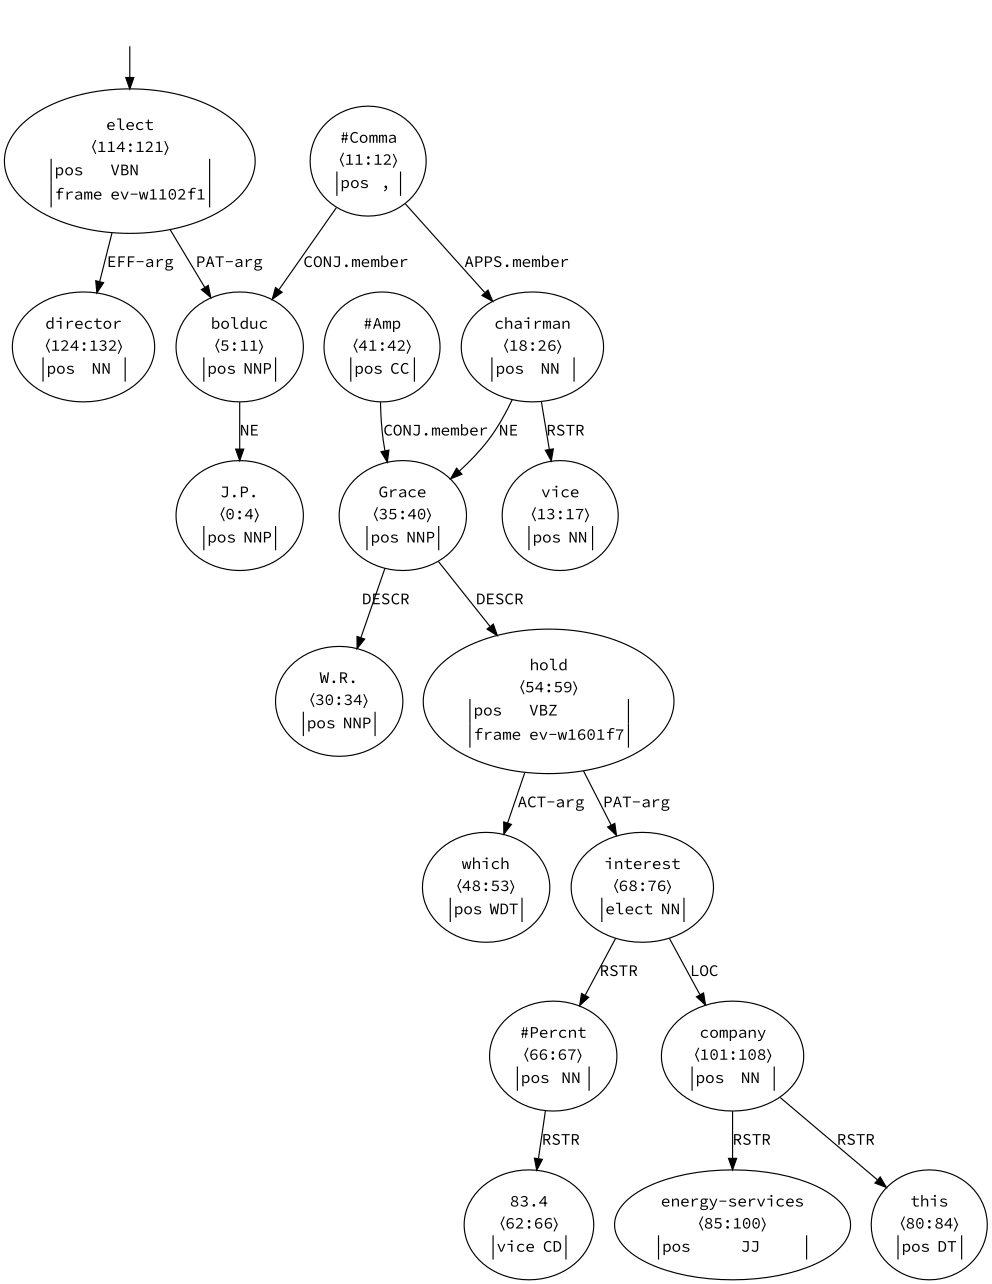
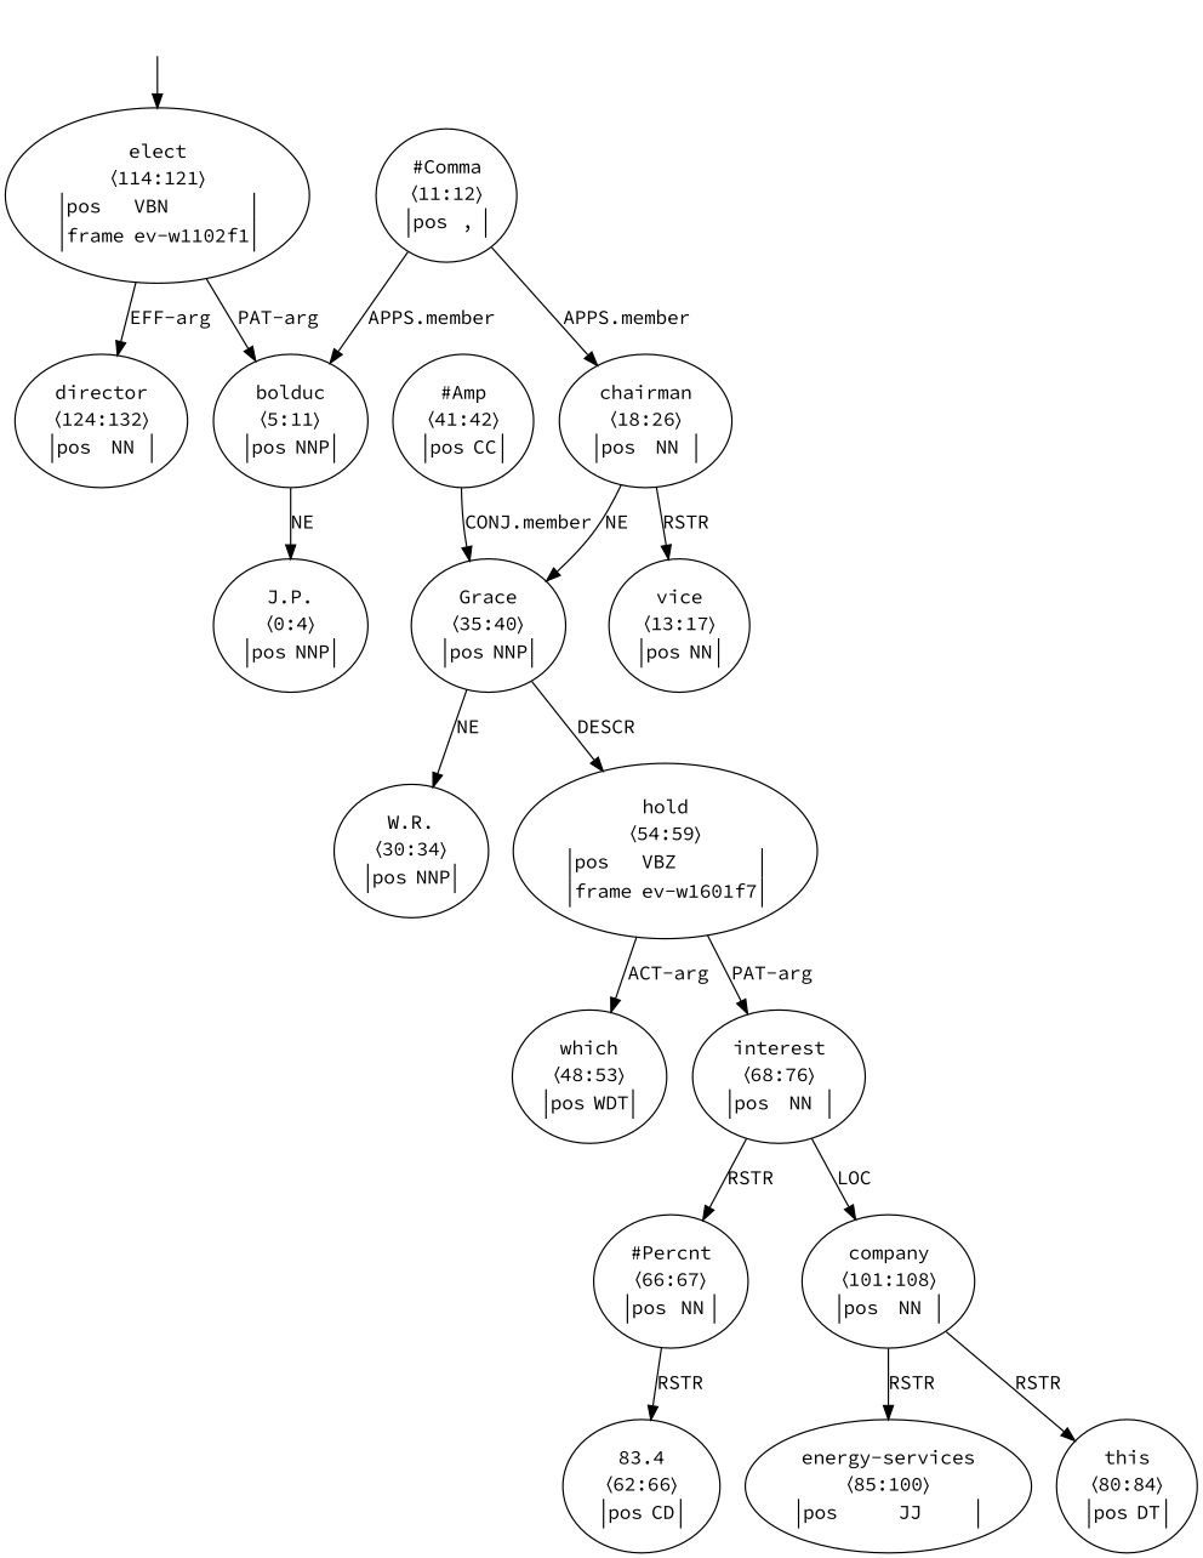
  digraph {
    fontname="Source Code Pro"
    node [fontname="Source Code Pro"]
    edge [fontname="Source Code Pro"]
    top [style=invis]
    n2 [label=<<table align="center" border="0" cellspacing="0"><tr><td colspan="2">elect</td></tr><tr><td colspan="2">〈114:121〉</td></tr><tr><td sides="l" border="1" align="left">pos</td><td sides="r" border="1" align="left">VBN</td></tr><tr><td sides="l" border="1" align="left">frame</td><td sides="r" border="1" align="left">ev-w1102f1</td></tr></table>>]
    n3 [label=<<table align="center" border="0" cellspacing="0"><tr><td colspan="2">bolduc</td></tr><tr><td colspan="2">〈5:11〉</td></tr><tr><td sides="l" border="1" align="left">pos</td><td sides="r" border="1" align="left">NNP</td></tr></table>>]
    n4 [label=<<table align="center" border="0" cellspacing="0"><tr><td colspan="2">director</td></tr><tr><td colspan="2">〈124:132〉</td></tr><tr><td sides="l" border="1" align="left">pos</td><td sides="r" border="1" align="left">NN</td></tr></table>>]
    n5 [label=<<table align="center" border="0" cellspacing="0"><tr><td colspan="2">J.P.</td></tr><tr><td colspan="2">〈0:4〉</td></tr><tr><td sides="l" border="1" align="left">pos</td><td sides="r" border="1" align="left">NNP</td></tr></table>>]
    n6 [label=<<table align="center" border="0" cellspacing="0"><tr><td colspan="2">chairman</td></tr><tr><td colspan="2">〈18:26〉</td></tr><tr><td sides="l" border="1" align="left">pos</td><td sides="r" border="1" align="left">NN</td></tr></table>>]
    n7 [label=<<table align="center" border="0" cellspacing="0"><tr><td colspan="2">vice</td></tr><tr><td colspan="2">〈13:17〉</td></tr><tr><td sides="l" border="1" align="left">pos</td><td sides="r" border="1" align="left">NN</td></tr></table>>]
    n8 [label=<<table align="center" border="0" cellspacing="0"><tr><td colspan="2">Grace</td></tr><tr><td colspan="2">〈35:40〉</td></tr><tr><td sides="l" border="1" align="left">pos</td><td sides="r" border="1" align="left">NNP</td></tr></table>>]
    n9 [label=<<table align="center" border="0" cellspacing="0"><tr><td colspan="2">#Comma</td></tr><tr><td colspan="2">〈11:12〉</td></tr><tr><td sides="l" border="1" align="left">pos</td><td sides="r" border="1" align="left">,</td></tr></table>>]
    n10 [label=<<table align="center" border="0" cellspacing="0"><tr><td colspan="2">W.R.</td></tr><tr><td colspan="2">〈30:34〉</td></tr><tr><td sides="l" border="1" align="left">pos</td><td sides="r" border="1" align="left">NNP</td></tr></table>>]
    n11 [label=<<table align="center" border="0" cellspacing="0"><tr><td colspan="2">hold</td></tr><tr><td colspan="2">〈54:59〉</td></tr><tr><td sides="l" border="1" align="left">pos</td><td sides="r" border="1" align="left">VBZ</td></tr><tr><td sides="l" border="1" align="left">frame</td><td sides="r" border="1" align="left">ev-w1601f7</td></tr></table>>]
    n12 [label=<<table align="center" border="0" cellspacing="0"><tr><td colspan="2">which</td></tr><tr><td colspan="2">〈48:53〉</td></tr><tr><td sides="l" border="1" align="left">pos</td><td sides="r" border="1" align="left">WDT</td></tr></table>>]
-   n13 [label=<<table align="center" border="0" cellspacing="0"><tr><td colspan="2">interest</td></tr><tr><td colspan="2">〈68:76〉</td></tr><tr><td sides="l" border="1" align="left">elect</td><td sides="r" border="1" align="left">NN</td></tr></table>>]
+   n13 [label=<<table align="center" border="0" cellspacing="0"><tr><td colspan="2">interest</td></tr><tr><td colspan="2">〈68:76〉</td></tr><tr><td sides="l" border="1" align="left">pos</td><td sides="r" border="1" align="left">NN</td></tr></table>>]
    n14 [label=<<table align="center" border="0" cellspacing="0"><tr><td colspan="2">#Amp</td></tr><tr><td colspan="2">〈41:42〉</td></tr><tr><td sides="l" border="1" align="left">pos</td><td sides="r" border="1" align="left">CC</td></tr></table>>]
    n15 [label=<<table align="center" border="0" cellspacing="0"><tr><td colspan="2">#Percnt</td></tr><tr><td colspan="2">〈66:67〉</td></tr><tr><td sides="l" border="1" align="left">pos</td><td sides="r" border="1" align="left">NN</td></tr></table>>]
    n16 [label=<<table align="center" border="0" cellspacing="0"><tr><td colspan="2">company</td></tr><tr><td colspan="2">〈101:108〉</td></tr><tr><td sides="l" border="1" align="left">pos</td><td sides="r" border="1" align="left">NN</td></tr></table>>]
-   n17 [label=<<table align="center" border="0" cellspacing="0"><tr><td colspan="2">83.4</td></tr><tr><td colspan="2">〈62:66〉</td></tr><tr><td sides="l" border="1" align="left">vice</td><td sides="r" border="1" align="left">CD</td></tr></table>>]
+   n17 [label=<<table align="center" border="0" cellspacing="0"><tr><td colspan="2">83.4</td></tr><tr><td colspan="2">〈62:66〉</td></tr><tr><td sides="l" border="1" align="left">pos</td><td sides="r" border="1" align="left">CD</td></tr></table>>]
    n18 [label=<<table align="center" border="0" cellspacing="0"><tr><td colspan="2">this</td></tr><tr><td colspan="2">〈80:84〉</td></tr><tr><td sides="l" border="1" align="left">pos</td><td sides="r" border="1" align="left">DT</td></tr></table>>]
    n19 [label=<<table align="center" border="0" cellspacing="0"><tr><td colspan="2">energy-services</td></tr><tr><td colspan="2">〈85:100〉</td></tr><tr><td sides="l" border="1" align="left">pos</td><td sides="r" border="1" align="left">JJ</td></tr></table>>]
    top -> n2
    n2 -> n3 [label="PAT-arg"]
    n2 -> n4 [label="EFF-arg"]
    n3 -> n5 [label=NE]
    n6 -> n7 [label=RSTR]
    n6 -> n8 [label=NE]
-   n8 -> n10 [label=DESCR]
+   n8 -> n10 [label=NE]
    n8 -> n11 [label=DESCR]
-   n9 -> n3 [label="CONJ.member"]
+   n9 -> n3 [label="APPS.member"]
    n9 -> n6 [label="APPS.member"]
    n11 -> n12 [label="ACT-arg"]
    n11 -> n13 [label="PAT-arg"]
    n13 -> n15 [label=RSTR]
    n13 -> n16 [label=LOC]
    n14 -> n8 [label="CONJ.member"]
    n15 -> n17 [label=RSTR]
    n16 -> n18 [label=RSTR]
    n16 -> n19 [label=RSTR]
  }
